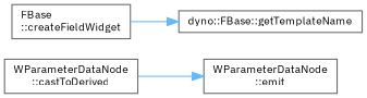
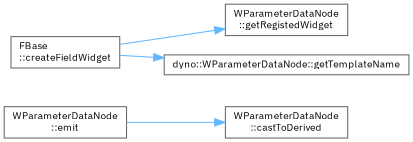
  digraph {
    fontname="IBM Plex Sans"
    rankdir=LR
    node [color=grey40 fillcolor=white fontname="IBM Plex Sans" fontsize=10 shape=box style=filled]
    edge [color=steelblue1 fontname="IBM Plex Sans" fontsize=10 labelfontname=Helvetica labelfontsize=10 style=solid]
    n1 [height=0.2 label="WParameterDataNode\l::castToDerived" width=0.4]
    n2 [height=0.2 label="WParameterDataNode\l::emit" width=0.4]
    n3 [height=0.2 label="FBase\l::createFieldWidget" width=0.4]
-   n5 [height=0.2 label="dyno::FBase::getTemplateName" width=0.4]
-   n1 -> n2
+   n4 [height=0.2 label="WParameterDataNode\l::getRegistedWidget" width=0.4]
+   n5 [height=0.2 label="dyno::WParameterDataNode::getTemplateName" width=0.4]
+   n2 -> n1
+   n3 -> n4
    n3 -> n5
  }
